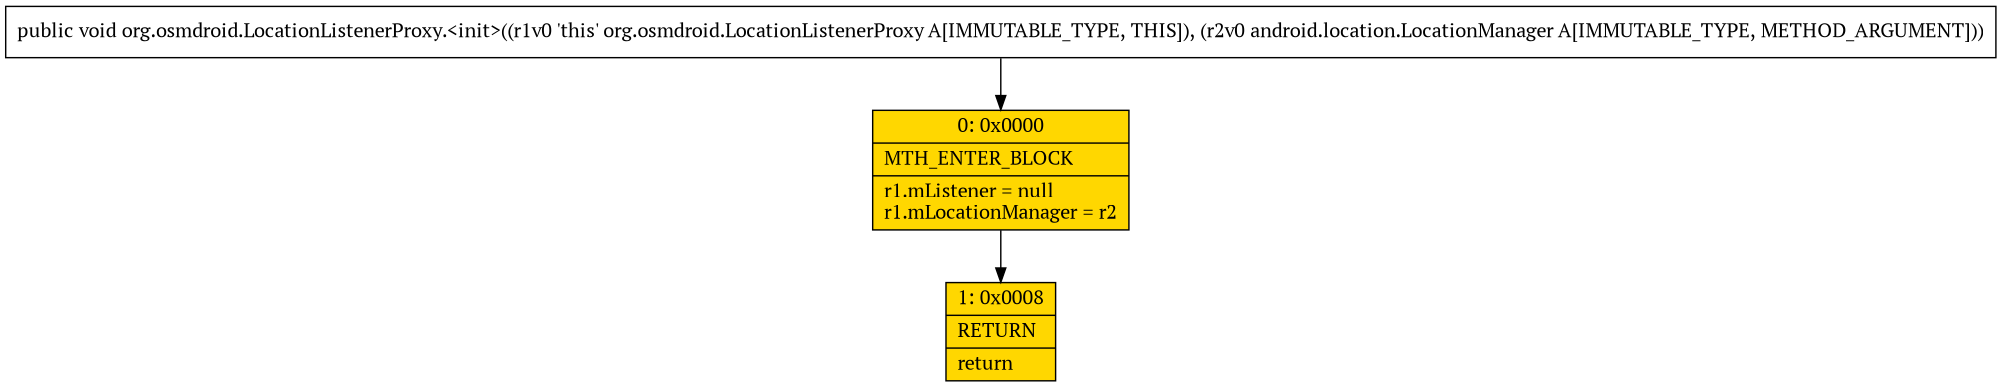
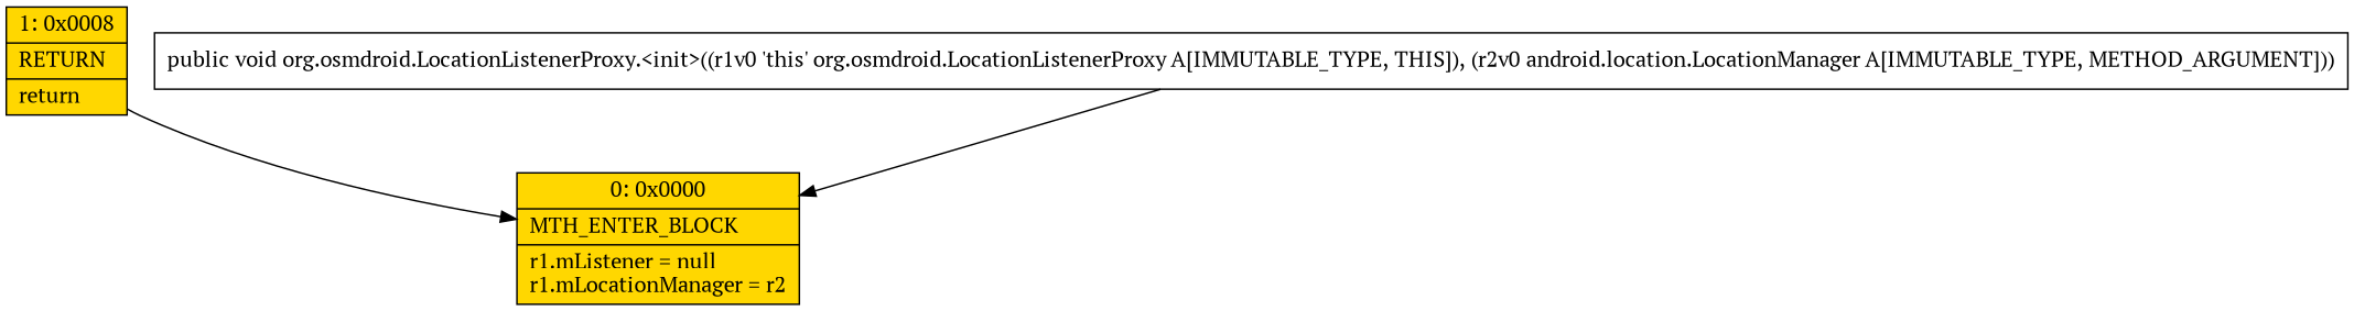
  digraph {
    fontname="PT Serif"
    node [shape=record style=filled fillcolor=gold fontname="PT Serif"]
    edge [fontname="PT Serif"]
    n1 [label="{0\:\ 0x0000|MTH_ENTER_BLOCK\l|r1.mListener = null\lr1.mLocationManager = r2\l}"]
    n2 [label="{1\:\ 0x0008|RETURN\l|return\l}"]
    n3 [label="{public void org.osmdroid.LocationListenerProxy.\<init\>((r1v0 'this' org.osmdroid.LocationListenerProxy A[IMMUTABLE_TYPE, THIS]), (r2v0 android.location.LocationManager A[IMMUTABLE_TYPE, METHOD_ARGUMENT])) }" fillcolor=white]
-   n1 -> n2
+   n2 -> n1
    n3 -> n1
  }
